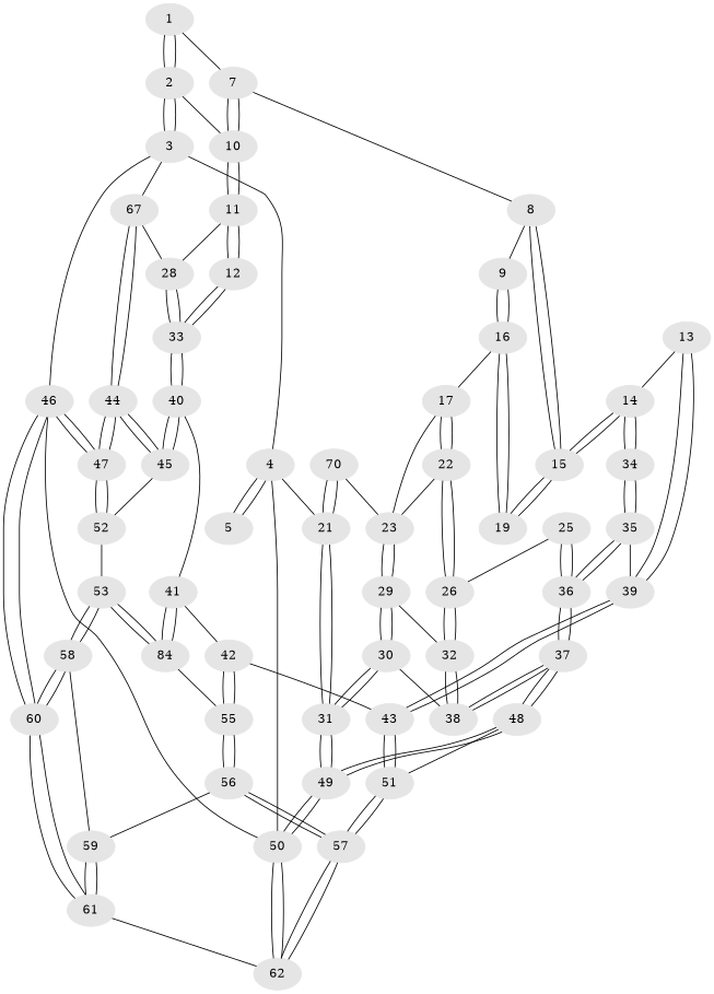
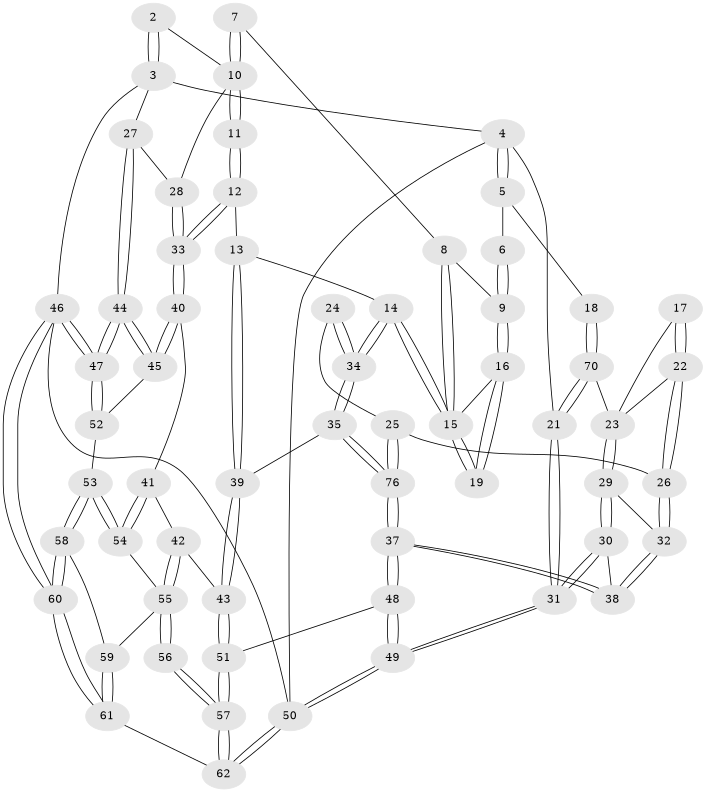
  graph {
    node [color=gray90 style=filled]
-   1
    2
    7
    3
    10
    8
    4
-   27 [label=67]
+   27
    46
    11
    5
    21
    50
    28
    44
    47
    60
+   6
+   18
    31
    62
    9
    n23 [label=70]
    16
    15
    19
    17
    12
    13
    33
    14
    39
    40
    34
    43
    35
    22
    23
    26
+   24
    25
    29
    49
    32
    30
-   36
+   36 [label=76]
    37
    38
    45
    41
    48
    51
    42
-   54 [label=84]
+   54
    52
    55
    56
    57
    53
    61
    58
    59
-   1 -- 2
-   1 -- 2
-   1 -- 7
    2 -- 3
    2 -- 3
    2 -- 10
    7 -- 10
    7 -- 10
    7 -- 8
    3 -- 4
    3 -- 27
    3 -- 46
    10 -- 11
    10 -- 11
    8 -- 9
    8 -- 15
    8 -- 15
    4 -- 5
    4 -- 5
    4 -- 21
    4 -- 50
    27 -- 28
    27 -- 44
    27 -- 44
    46 -- 50
    46 -- 47
    46 -- 47
    46 -- 60
    46 -- 60
-   11 -- 28
+   10 -- 28
    11 -- 12
    11 -- 12
+   5 -- 6
+   5 -- 18
    21 -- 31
    21 -- 31
    50 -- 62
    50 -- 62
    28 -- 33
    28 -- 33
    44 -- 47
    44 -- 47
    44 -- 45
    44 -- 45
    47 -- 52
    47 -- 52
    60 -- 61
    60 -- 61
+   6 -- 9
+   6 -- 9
+   18 -- n23
+   18 -- n23
    31 -- 49
    31 -- 49
    9 -- 16
    9 -- 16
    n23 -- 21
    n23 -- 21
    n23 -- 23
    16 -- 19
    16 -- 19
-   16 -- 17
+   16 -- 15
    15 -- 19
    15 -- 19
    17 -- 22
    17 -- 22
    17 -- 23
+   12 -- 13
    12 -- 33
    12 -- 33
    13 -- 14
    13 -- 39
    13 -- 39
    33 -- 40
    33 -- 40
    14 -- 15
    14 -- 15
    14 -- 34
    14 -- 34
    39 -- 43
    39 -- 43
    40 -- 45
    40 -- 45
    40 -- 41
    34 -- 35
    34 -- 35
    43 -- 51
    43 -- 51
    35 -- 39
    35 -- 36
    35 -- 36
    22 -- 23
    22 -- 26
    22 -- 26
    23 -- 29
    23 -- 29
    26 -- 32
    26 -- 32
+   24 -- 34
+   24 -- 34
+   24 -- 25
    25 -- 26
    25 -- 36
    25 -- 36
    29 -- 32
    29 -- 30
    29 -- 30
    49 -- 50
    49 -- 50
    32 -- 38
    32 -- 38
    30 -- 31
    30 -- 31
    30 -- 38
    36 -- 37
    36 -- 37
    37 -- 38
    37 -- 38
    37 -- 48
    37 -- 48
    45 -- 52
    41 -- 42
    41 -- 54
    41 -- 54
    48 -- 49
    48 -- 49
    48 -- 51
    51 -- 57
    51 -- 57
    42 -- 43
    42 -- 55
    42 -- 55
    54 -- 55
    52 -- 53
    55 -- 56
    55 -- 56
    56 -- 57
    56 -- 57
-   56 -- 59
+   55 -- 59
    57 -- 62
    57 -- 62
    53 -- 54
    53 -- 54
    53 -- 58
    53 -- 58
    61 -- 62
    58 -- 60
    58 -- 60
    58 -- 59
    59 -- 61
    59 -- 61
  }
